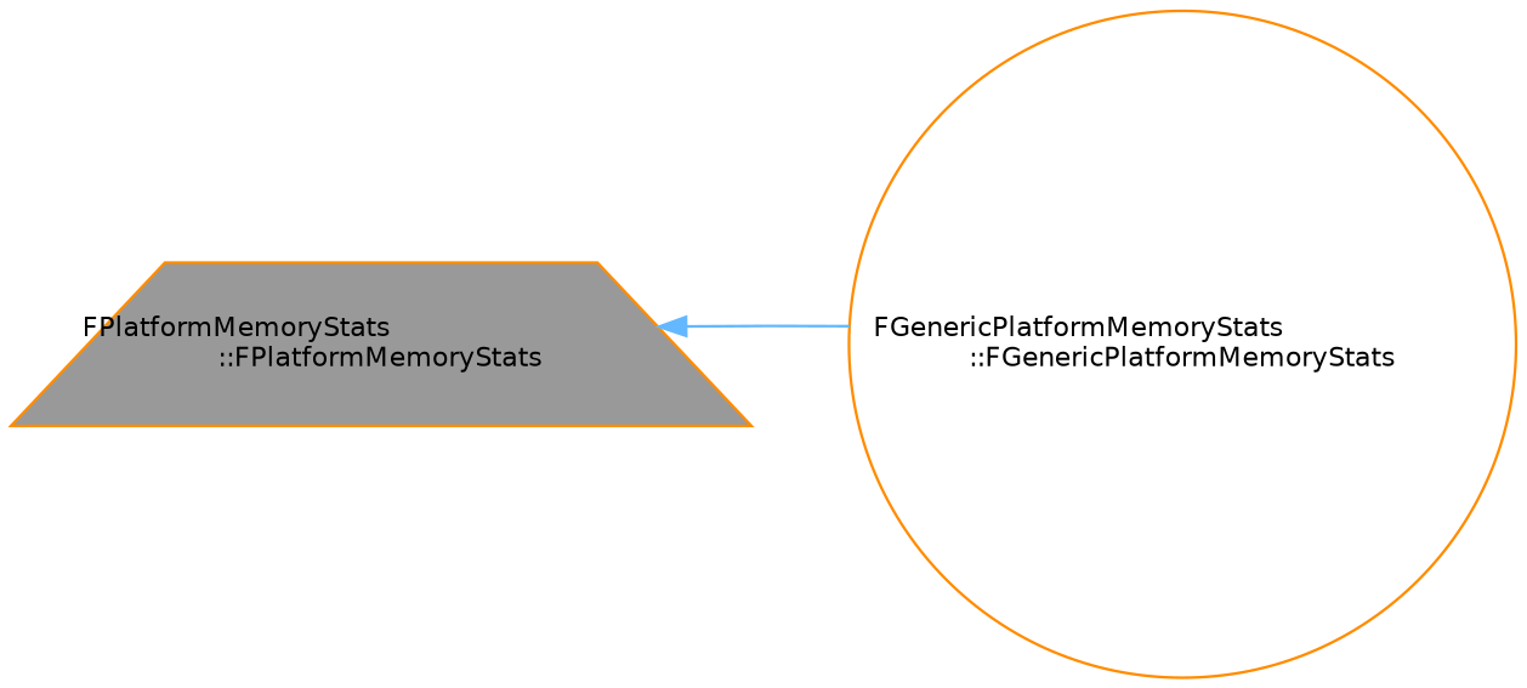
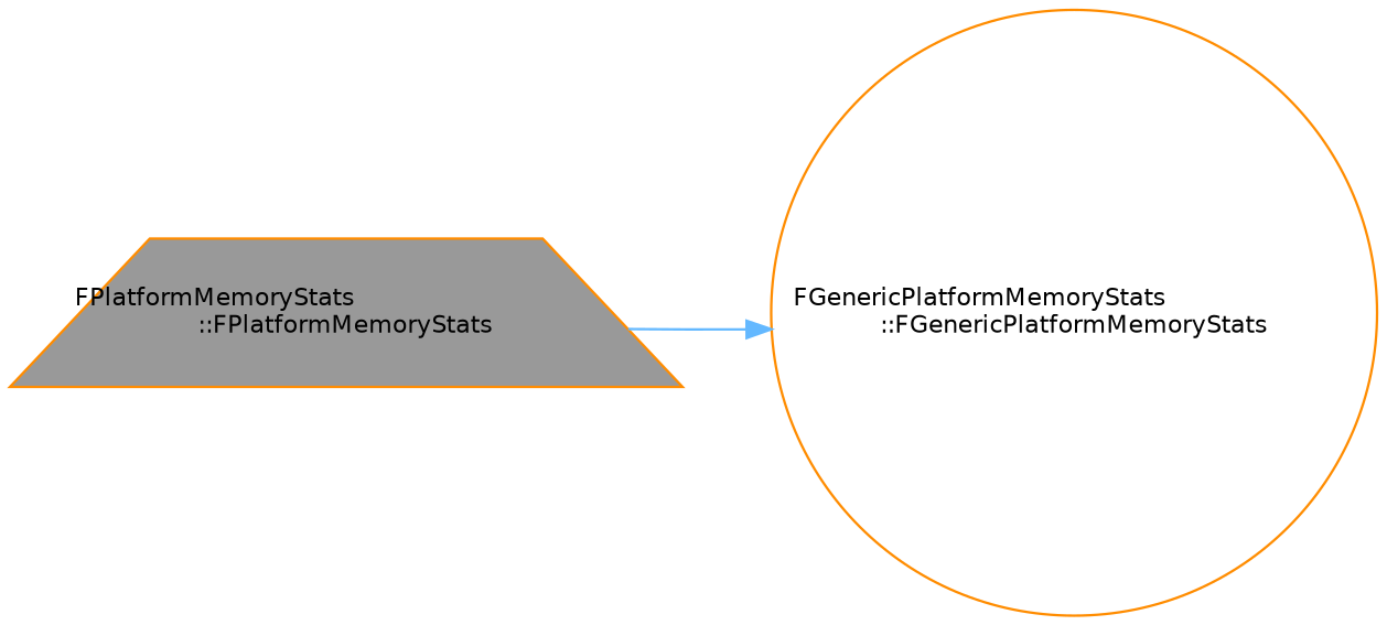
  digraph {
    rankdir=LR
    node [color=darkorange fontname=Helvetica fontsize=10 style=filled]
    n1 [fillcolor=grey60 fontcolor=black height=0.2 label="FPlatformMemoryStats\l::FPlatformMemoryStats" shape=trapezium width=0.4]
    n2 [fillcolor=white height=0.2 label="FGenericPlatformMemoryStats\l::FGenericPlatformMemoryStats" shape=circle width=0.4]
-   n2 -> n1 [color=steelblue1 fontname=Helvetica fontsize=10 labelfontname=Helvetica labelfontsize=10 style=solid]
+   n1 -> n2 [color=steelblue1 fontname=Helvetica fontsize=10 labelfontname=Helvetica labelfontsize=10 style=solid]
  }
